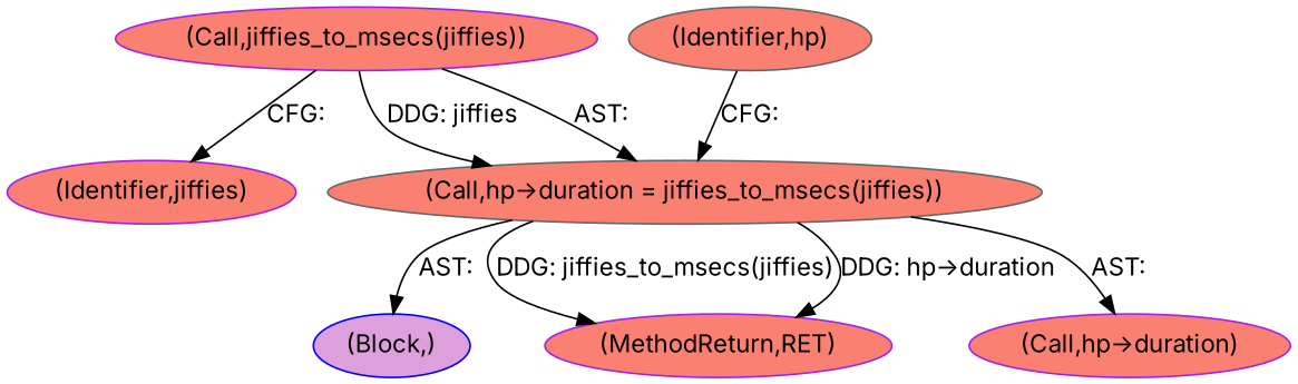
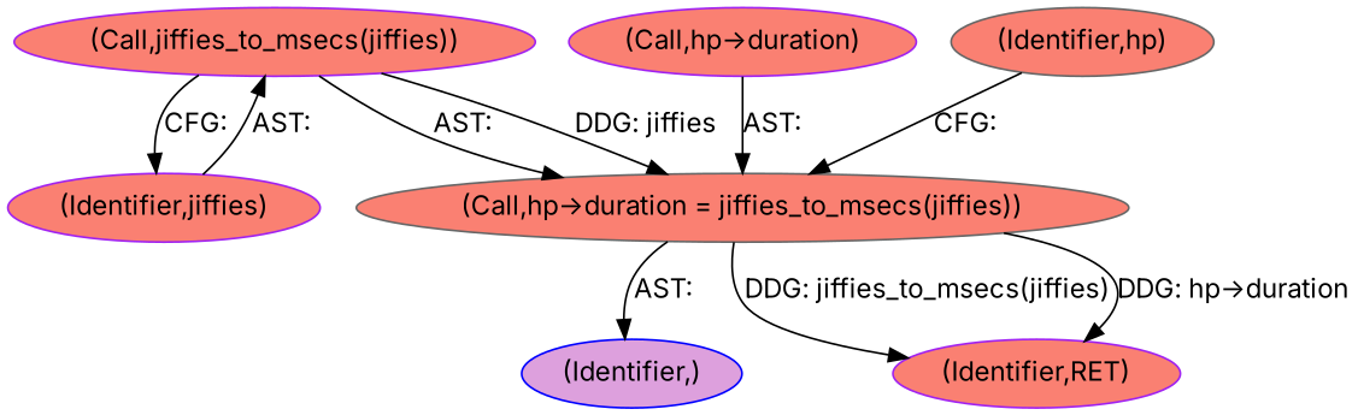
  digraph {
    fontname=Inter
    node [color=purple fillcolor=salmon fontname=Inter style=filled]
    edge [fontname=Inter]
    n1 [color=gray40 label="(Call,hp->duration = jiffies_to_msecs(jiffies))"]
-   n2 [color=blue fillcolor=plum label="(Block,)"]
-   n3 [label="(MethodReturn,RET)"]
+   n2 [color=blue fillcolor=plum label="(Identifier,)"]
+   n3 [label="(Identifier,RET)"]
    n4 [label="(Call,jiffies_to_msecs(jiffies))"]
    n5 [label="(Identifier,jiffies)"]
    n6 [label="(Call,hp->duration)"]
    n7 [color=gray40 label="(Identifier,hp)"]
    n1 -> n2 [label="AST: "]
    n1 -> n3 [label="DDG: jiffies_to_msecs(jiffies)"]
    n1 -> n3 [label="DDG: hp->duration"]
    n4 -> n1 [label="AST: "]
    n4 -> n1 [label="DDG: jiffies"]
    n4 -> n5 [label="CFG: "]
-   n1 -> n6 [label="AST: "]
+   n5 -> n4 [label="AST: "]
+   n6 -> n1 [label="AST: "]
    n7 -> n1 [label="CFG: "]
  }
